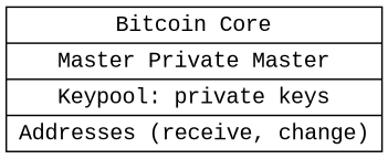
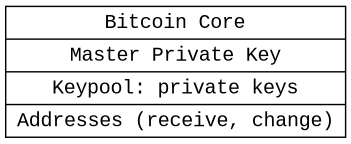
  digraph {
    rankdir=LR
    fontname="Liberation Mono"
-   n1 [label="Bitcoin Core|Master Private Master|Keypool: private keys|Addresses (receive, change)" shape=record fontname="Liberation Mono"]
+   n1 [label="Bitcoin Core|Master Private Key|Keypool: private keys|Addresses (receive, change)" shape=record fontname="Liberation Mono"]
  }
